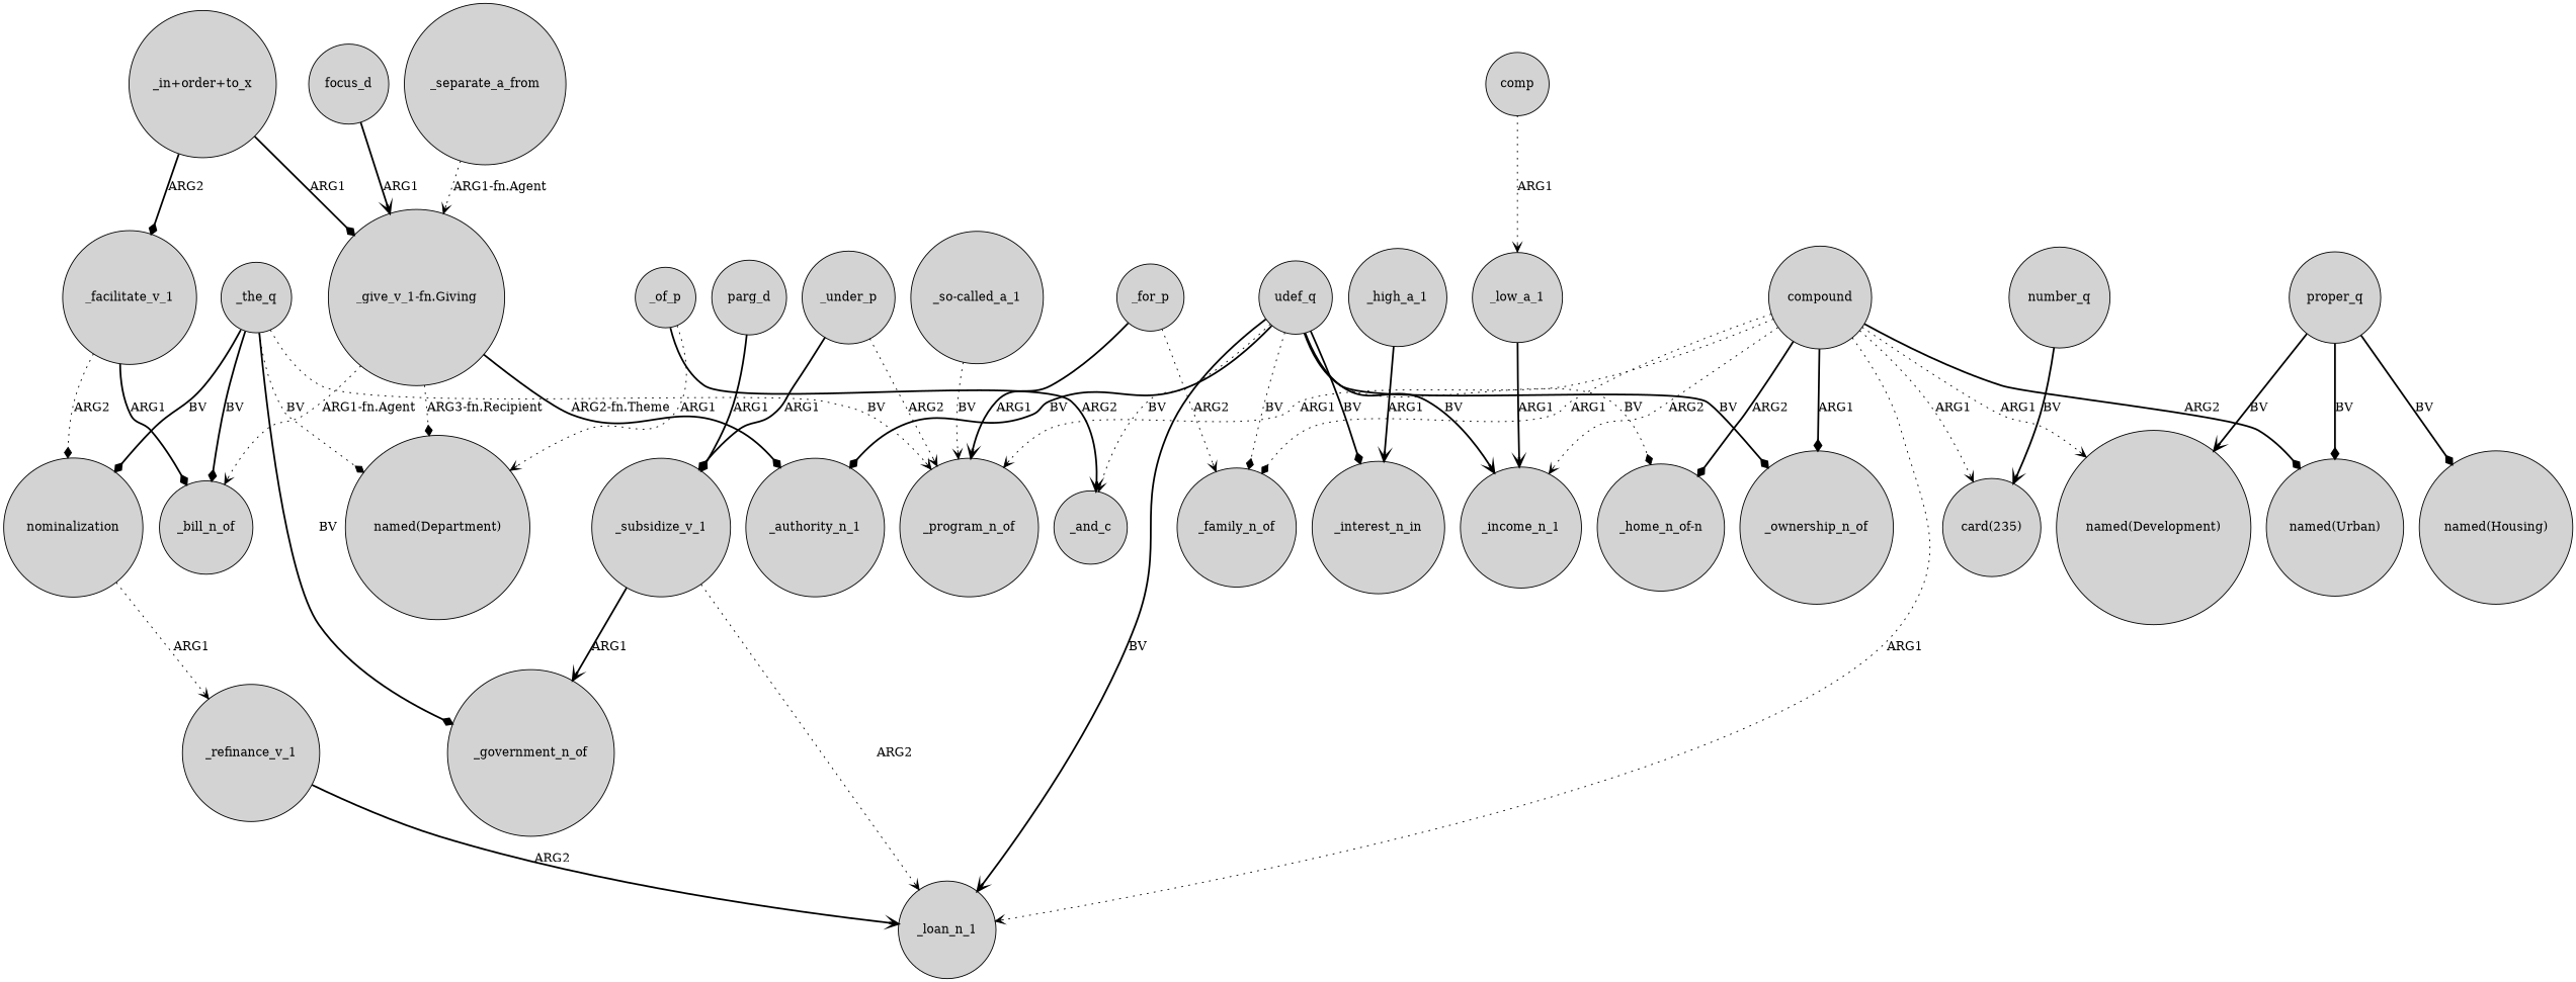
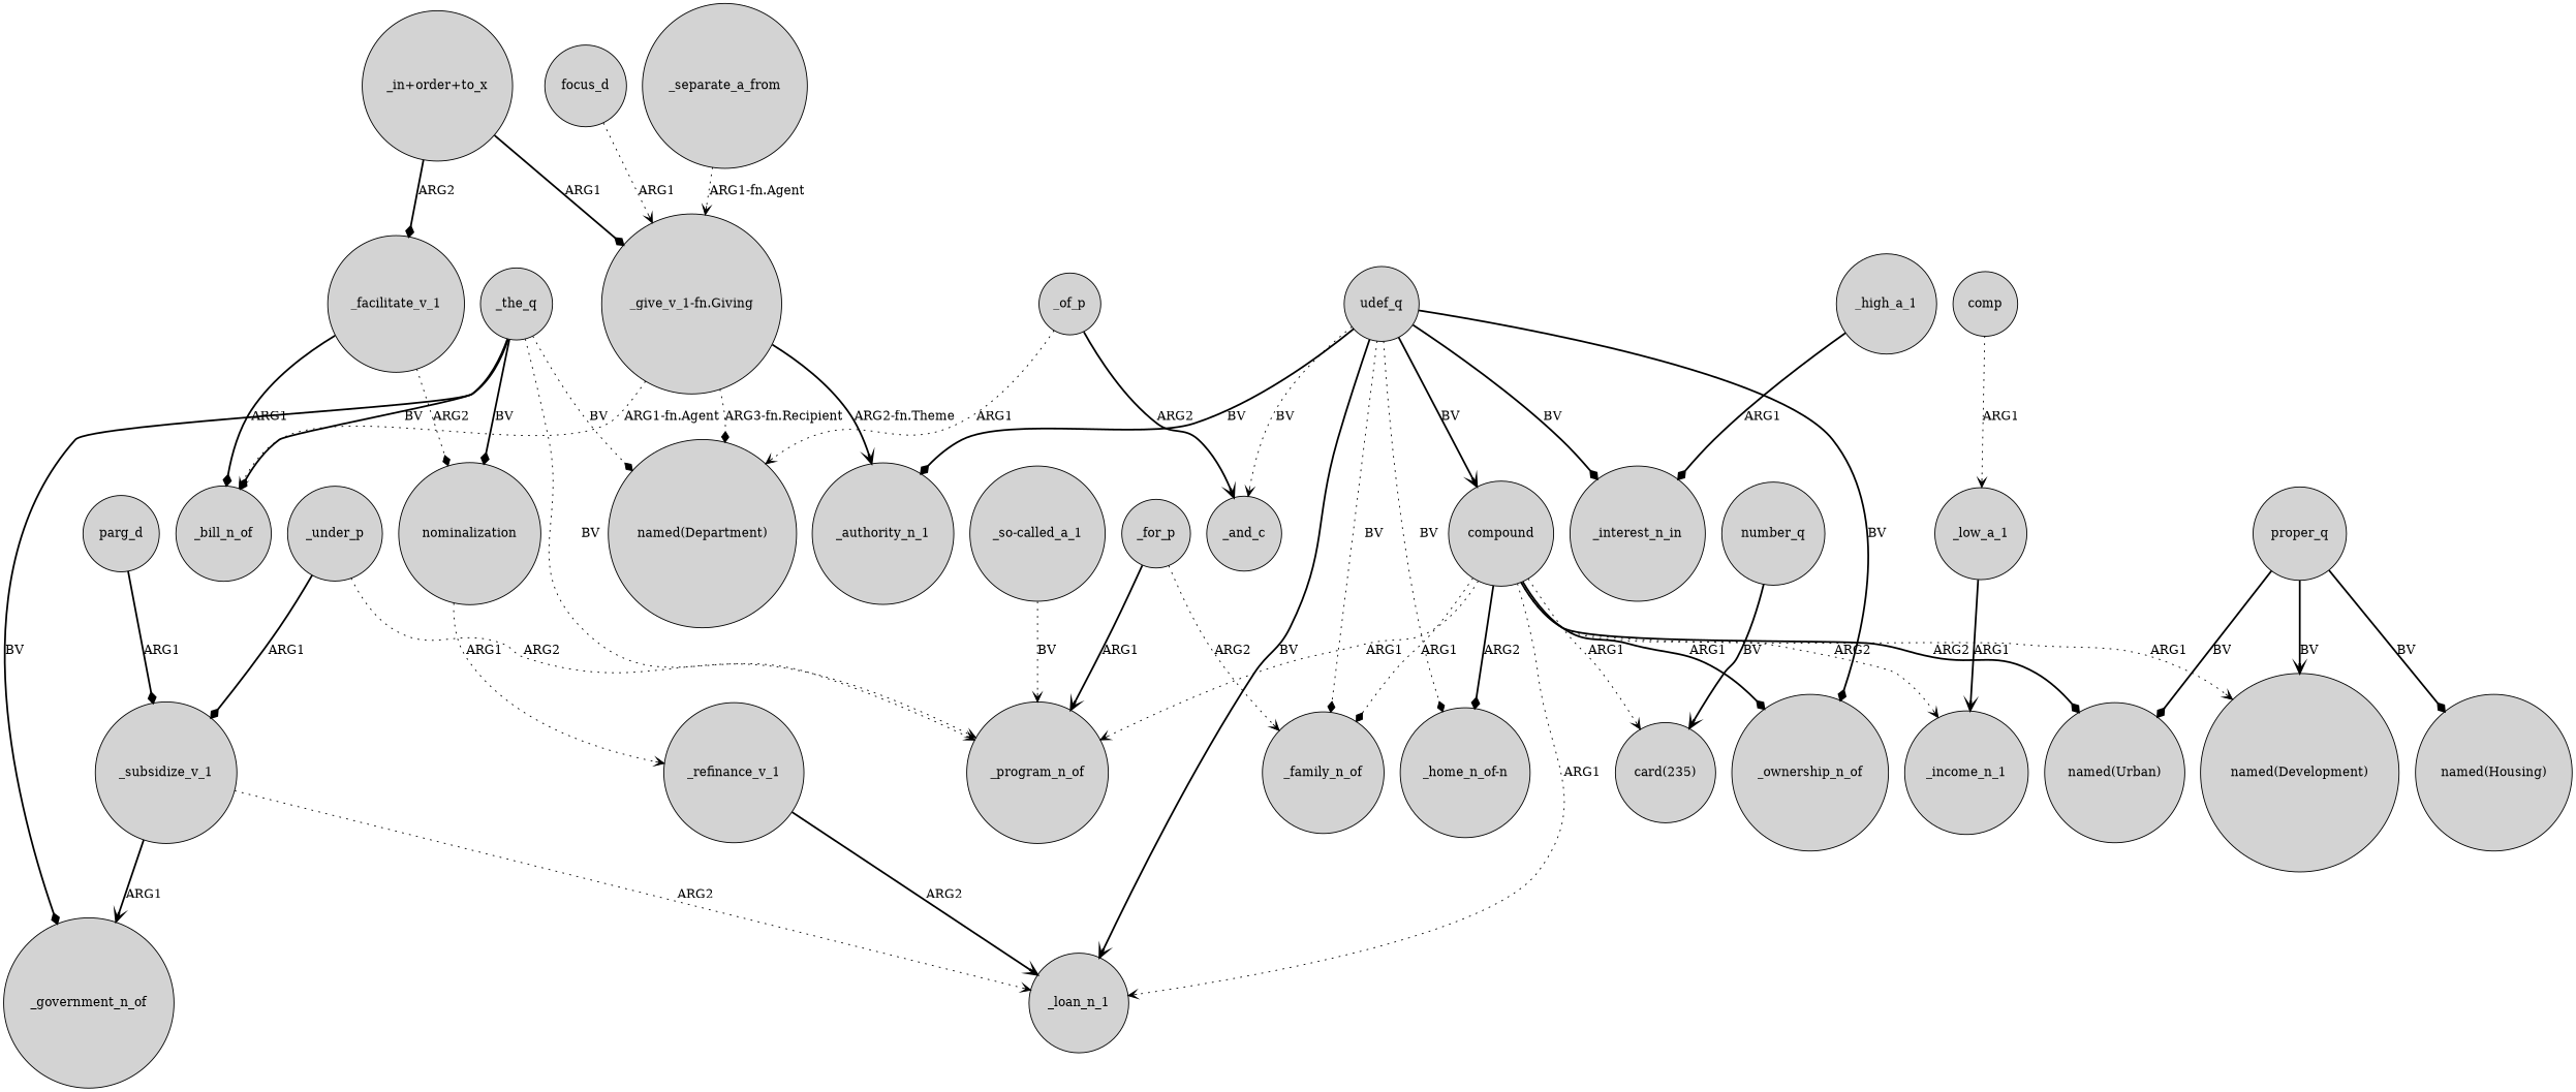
  digraph {
    node [shape=circle style=filled]
    edge [arrowhead=vee style=bold]
    _the_q
    _bill_n_of
    "named(Department)"
    _program_n_of
    _government_n_of
    nominalization
    _refinance_v_1
    parg_d
    _subsidize_v_1
    _loan_n_1
    compound
    _ownership_n_of
    _family_n_of
    "card(235)"
    "named(Development)"
    "named(Urban)"
    "_home_n_of-n"
    _income_n_1
    proper_q
    "named(Housing)"
    _for_p
    number_q
    "_give_v_1-fn.Giving"
    _authority_n_1
    _of_p
    _and_c
    udef_q
    _interest_n_in
    _under_p
    "_in+order+to_x"
    _facilitate_v_1
    focus_d
    _high_a_1
    _separate_a_from
    "_so-called_a_1"
    _low_a_1
    comp
    _the_q -> _bill_n_of [arrowhead=diamond label=BV]
    _the_q -> "named(Department)" [arrowhead=diamond label=BV style=dotted]
    _the_q -> _program_n_of [label=BV style=dotted]
    _the_q -> _government_n_of [arrowhead=diamond label=BV]
    _the_q -> nominalization [arrowhead=diamond label=BV]
    nominalization -> _refinance_v_1 [label=ARG1 style=dotted]
    _refinance_v_1 -> _loan_n_1 [label=ARG2]
    parg_d -> _subsidize_v_1 [arrowhead=diamond label=ARG1]
    _subsidize_v_1 -> _government_n_of [label=ARG1]
    _subsidize_v_1 -> _loan_n_1 [label=ARG2 style=dotted]
    compound -> _program_n_of [label=ARG1 style=dotted]
    compound -> _loan_n_1 [label=ARG1 style=dotted]
    compound -> _ownership_n_of [arrowhead=diamond label=ARG1]
    compound -> _family_n_of [arrowhead=diamond label=ARG1 style=dotted]
    compound -> "card(235)" [label=ARG1 style=dotted]
    compound -> "named(Development)" [label=ARG1 style=dotted]
    compound -> "named(Urban)" [arrowhead=diamond label=ARG2]
    compound -> "_home_n_of-n" [arrowhead=diamond label=ARG2]
    compound -> _income_n_1 [label=ARG2 style=dotted]
    proper_q -> "named(Development)" [label=BV]
    proper_q -> "named(Urban)" [arrowhead=diamond label=BV]
    proper_q -> "named(Housing)" [arrowhead=diamond label=BV]
    _for_p -> _program_n_of [label=ARG1]
    _for_p -> _family_n_of [label=ARG2 style=dotted]
    number_q -> "card(235)" [label=BV]
    "_give_v_1-fn.Giving" -> _bill_n_of [label="ARG1-fn.Agent" style=dotted]
    "_give_v_1-fn.Giving" -> "named(Department)" [arrowhead=diamond label="ARG3-fn.Recipient" style=dotted]
-   "_give_v_1-fn.Giving" -> _authority_n_1 [arrowhead=diamond label="ARG2-fn.Theme"]
+   "_give_v_1-fn.Giving" -> _authority_n_1 [label="ARG2-fn.Theme"]
    _of_p -> "named(Department)" [label=ARG1 style=dotted]
    _of_p -> _and_c [label=ARG2]
    udef_q -> _loan_n_1 [label=BV]
    udef_q -> _ownership_n_of [arrowhead=diamond label=BV]
    udef_q -> _family_n_of [arrowhead=diamond label=BV style=dotted]
    udef_q -> "_home_n_of-n" [arrowhead=diamond label=BV style=dotted]
-   udef_q -> _income_n_1 [label=BV]
+   udef_q -> compound [label=BV]
    udef_q -> _authority_n_1 [arrowhead=diamond label=BV]
    udef_q -> _and_c [label=BV style=dotted]
    udef_q -> _interest_n_in [arrowhead=diamond label=BV]
    _under_p -> _program_n_of [label=ARG2 style=dotted]
    _under_p -> _subsidize_v_1 [arrowhead=diamond label=ARG1]
    "_in+order+to_x" -> "_give_v_1-fn.Giving" [arrowhead=diamond label=ARG1]
    "_in+order+to_x" -> _facilitate_v_1 [arrowhead=diamond label=ARG2]
    _facilitate_v_1 -> _bill_n_of [arrowhead=diamond label=ARG1]
    _facilitate_v_1 -> nominalization [arrowhead=diamond label=ARG2 style=dotted]
-   focus_d -> "_give_v_1-fn.Giving" [label=ARG1]
-   _high_a_1 -> _interest_n_in [label=ARG1]
+   focus_d -> "_give_v_1-fn.Giving" [label=ARG1 style=dotted]
+   _high_a_1 -> _interest_n_in [arrowhead=diamond label=ARG1]
    _separate_a_from -> "_give_v_1-fn.Giving" [label="ARG1-fn.Agent" style=dotted]
    "_so-called_a_1" -> _program_n_of [label=BV style=dotted]
    _low_a_1 -> _income_n_1 [label=ARG1]
    comp -> _low_a_1 [label=ARG1 style=dotted]
  }
